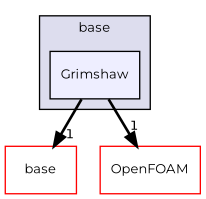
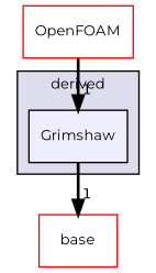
  digraph {
    compound=true
    fontname=Montserrat
    node [fontname=Montserrat fontsize=10 shape=box color=red]
    edge [fontname=Montserrat headlabel=1 labeldistance=1.5 labelfontname=Helvetica labelfontsize=10 style=bold]
    n1 [fillcolor="#eeeeff" label=Grimshaw pencolor=black style=filled color=""]
    n2 [label=base]
    n3 [label=OpenFOAM]
    subgraph cluster_1 {
      bgcolor="#ddddee"
      fontsize=10
-     label=base
+     label=derived
      pencolor=black
      n1
    }
    n1 -> n2
-   n1 -> n3
+   n3 -> n1
  }
